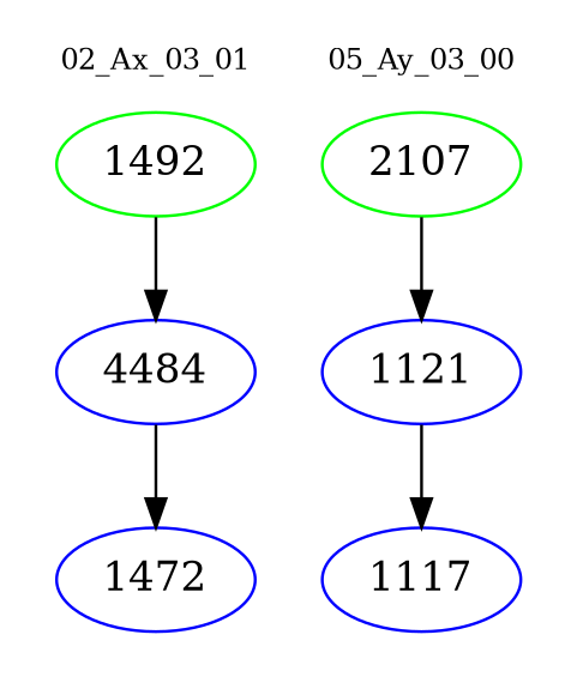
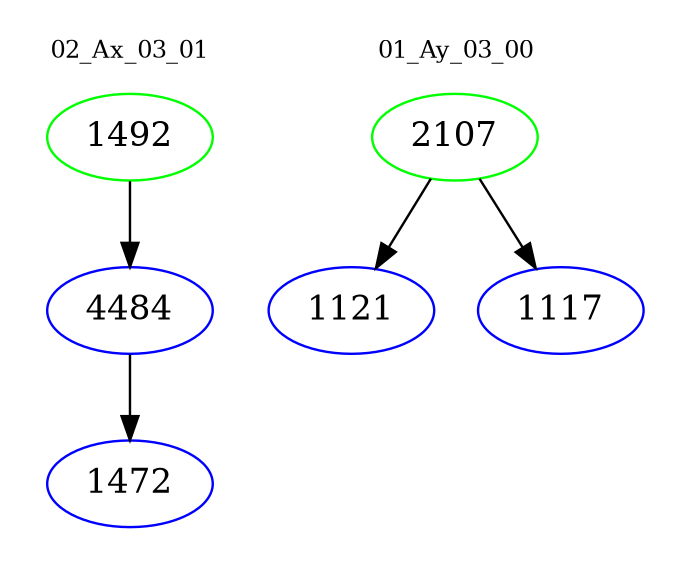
  digraph {
    node [color=blue]
    edge [color=black]
    n1 [color=green label=1492]
    n2 [label=4484]
    n3 [label=1472]
    n4 [color=green label=2107]
    n5 [label=1121]
    n6 [label=1117]
    subgraph cluster_1 {
      color=white
      fontsize=10
      label="02_Ax_03_01"
      n1
      n2
      n3
    }
    subgraph cluster_2 {
      color=white
      fontsize=10
-     label="05_Ay_03_00"
+     label="01_Ay_03_00"
      n4
      n5
      n6
    }
    n1 -> n2
    n2 -> n3
    n4 -> n5
-   n5 -> n6
+   n4 -> n6
  }
